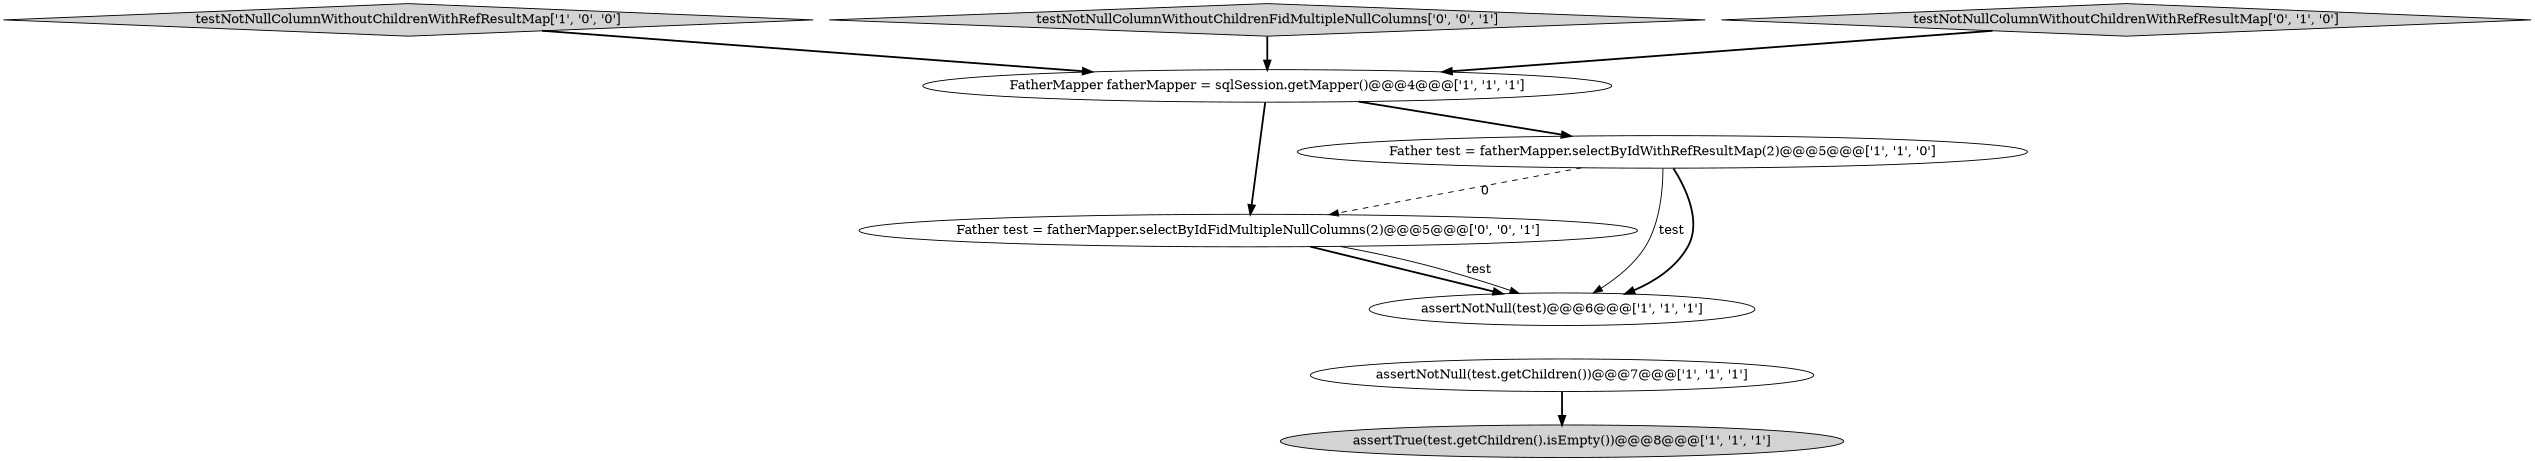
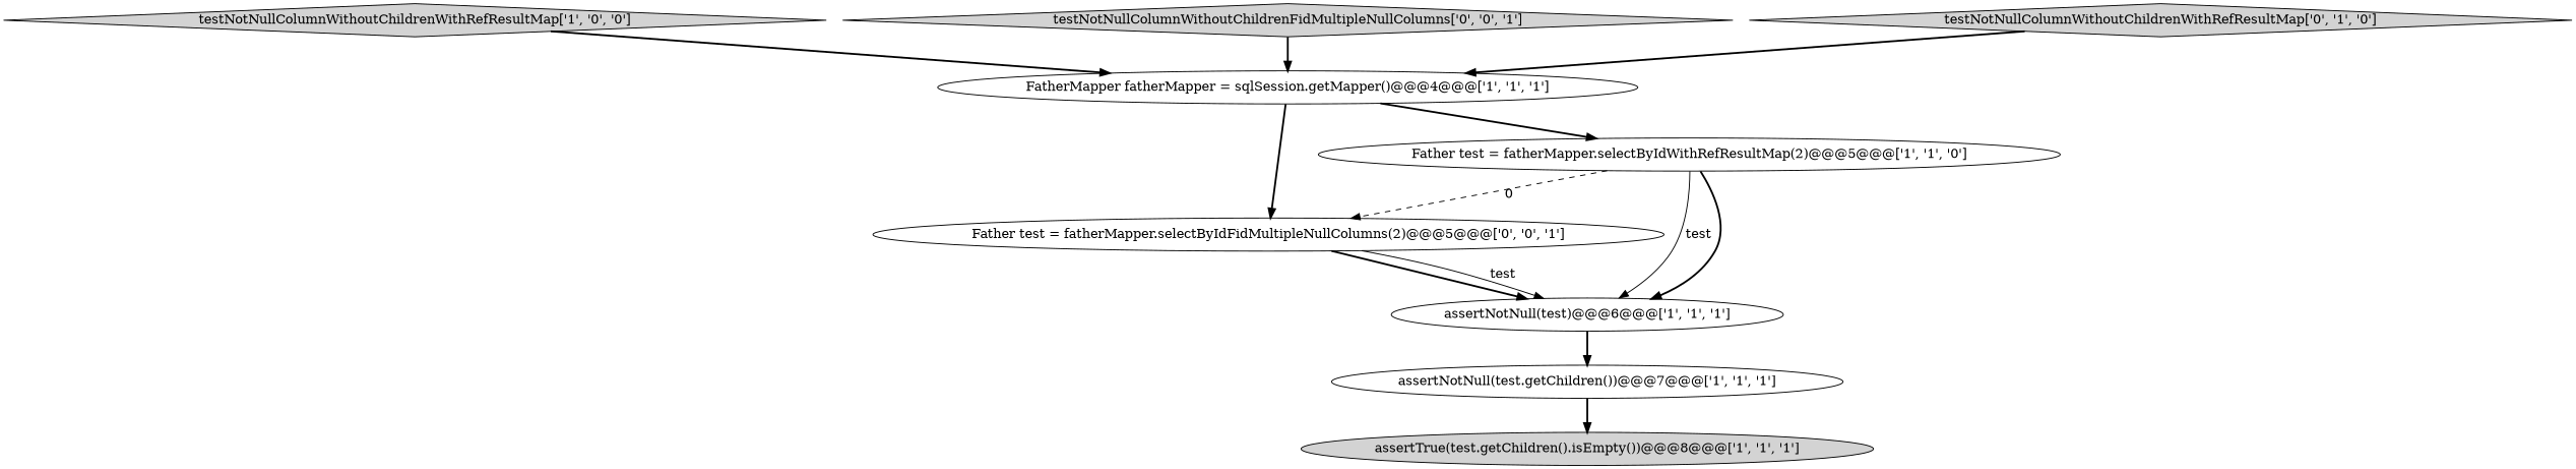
  digraph {
    fontname="DejaVu Serif"
    node [fillcolor=white shape=ellipse style=filled fontname="DejaVu Serif"]
    edge [style=bold fontname="DejaVu Serif"]
    n1 [label="FatherMapper fatherMapper = sqlSession.getMapper()@@@4@@@['1', '1', '1']"]
    n2 [label="Father test = fatherMapper.selectByIdFidMultipleNullColumns(2)@@@5@@@['0', '0', '1']"]
    n3 [label="Father test = fatherMapper.selectByIdWithRefResultMap(2)@@@5@@@['1', '1', '0']"]
    n4 [fillcolor=lightgray label="testNotNullColumnWithoutChildrenWithRefResultMap['1', '0', '0']" shape=diamond]
    n5 [label="assertNotNull(test.getChildren())@@@7@@@['1', '1', '1']"]
    n6 [fillcolor=lightgray label="assertTrue(test.getChildren().isEmpty())@@@8@@@['1', '1', '1']"]
    n7 [fillcolor=lightgray label="testNotNullColumnWithoutChildrenFidMultipleNullColumns['0', '0', '1']" shape=diamond]
    n8 [label="assertNotNull(test)@@@6@@@['1', '1', '1']"]
    n9 [fillcolor=lightgray label="testNotNullColumnWithoutChildrenWithRefResultMap['0', '1', '0']" shape=diamond]
    n1 -> n2
    n1 -> n3
    n2 -> n8
    n2 -> n8 [label=test style=solid]
    n3 -> n2 [label=0 style=dashed]
    n3 -> n8 [label=test style=solid]
    n3 -> n8
    n4 -> n1
    n5 -> n6
    n7 -> n1
+   n8 -> n5
    n9 -> n1
  }
